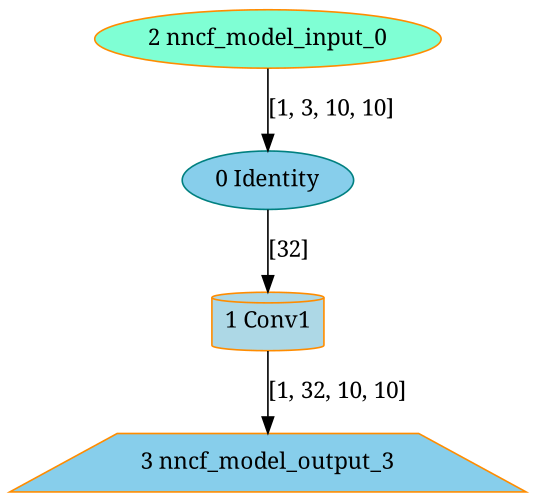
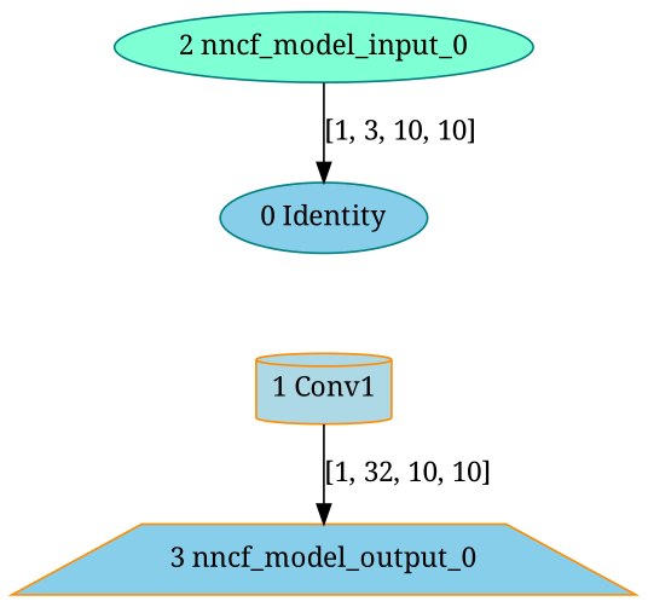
  strict digraph {
    fontname="Noto Serif"
    node [color=teal fillcolor=skyblue fontname="Noto Serif" shape=ellipse style=filled]
    edge [fontname="Noto Serif" style=solid]
    "0 Identity" [type=Identity]
    "1 Conv1" [color=darkorange fillcolor=lightblue shape=cylinder type=Conv]
-   "3 nncf_model_output_0" [color=darkorange shape=trapezium type=nncf_model_output label="3 nncf_model_output_3"]
-   "2 nncf_model_input_0" [color=darkorange fillcolor=aquamarine type=nncf_model_input]
-   "0 Identity" -> "1 Conv1" [label="[32]"]
+   "3 nncf_model_output_0" [color=darkorange shape=trapezium type=nncf_model_output]
+   "2 nncf_model_input_0" [fillcolor=aquamarine type=nncf_model_input]
    "1 Conv1" -> "3 nncf_model_output_0" [label="[1, 32, 10, 10]"]
    "2 nncf_model_input_0" -> "0 Identity" [label="[1, 3, 10, 10]"]
  }
